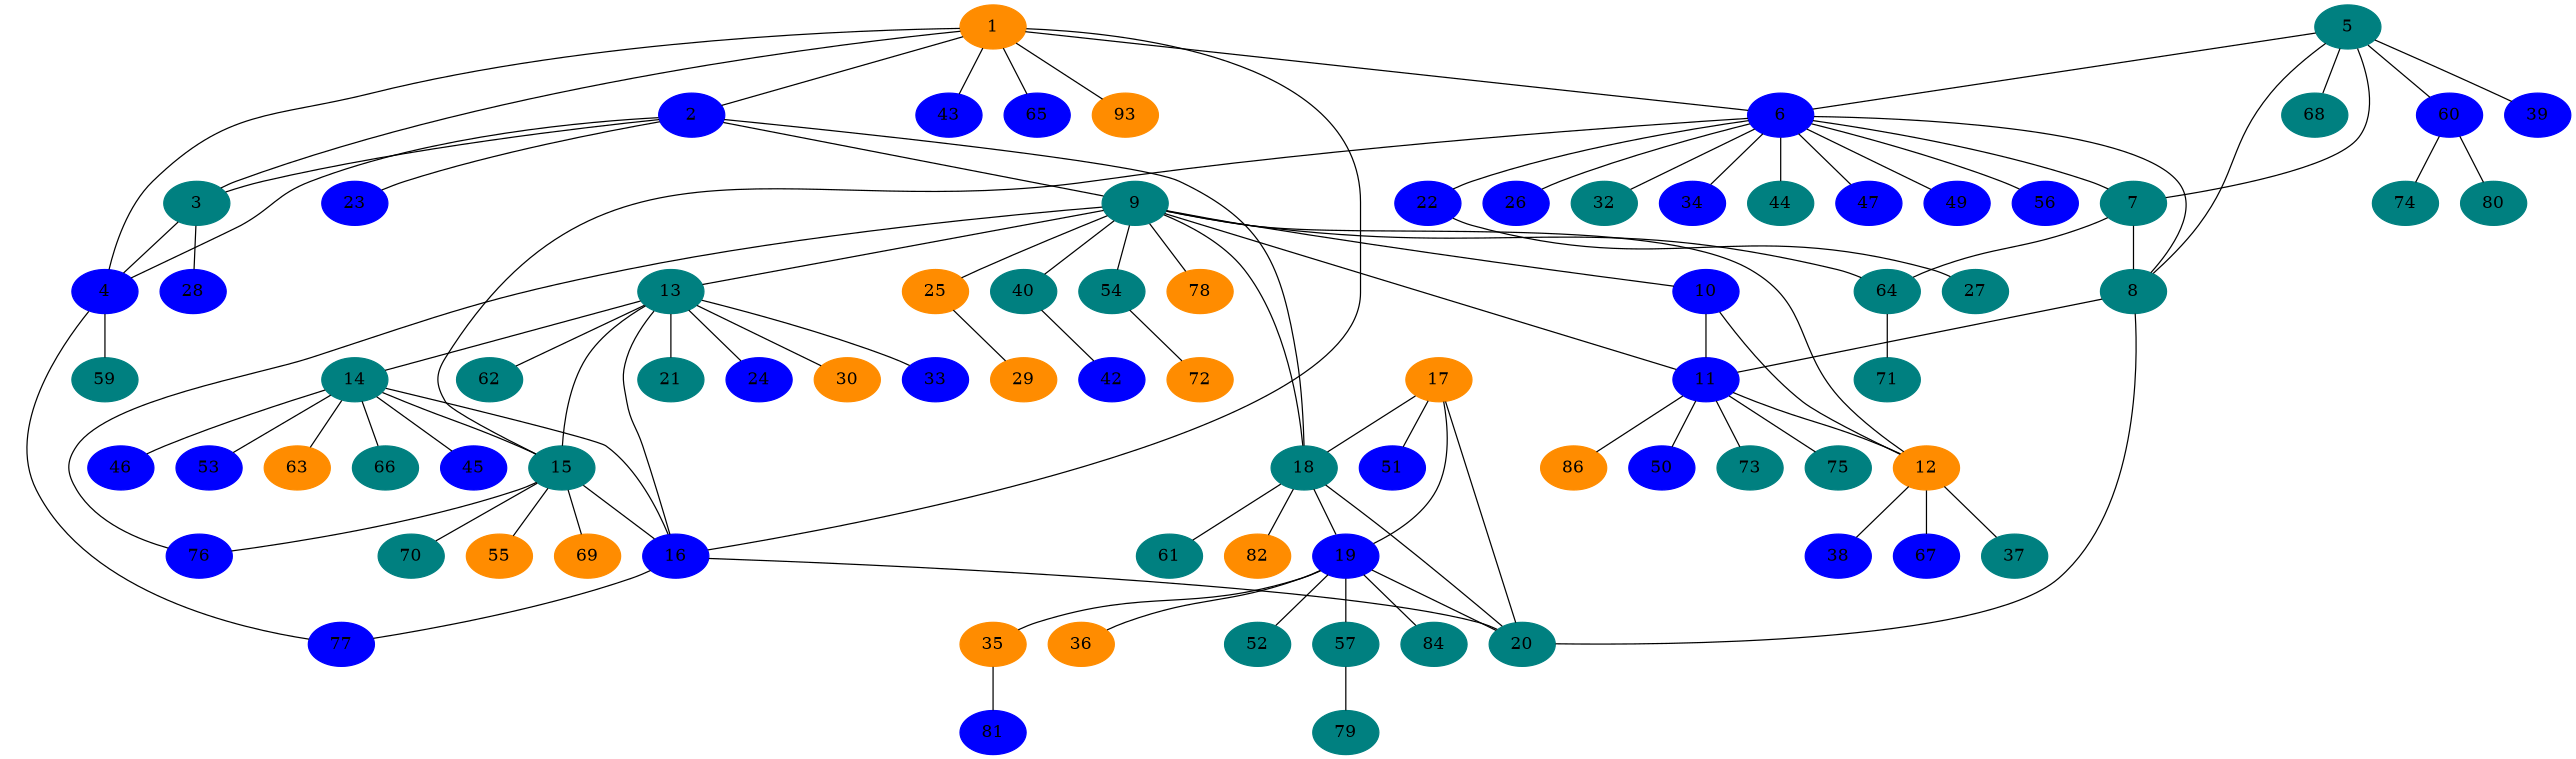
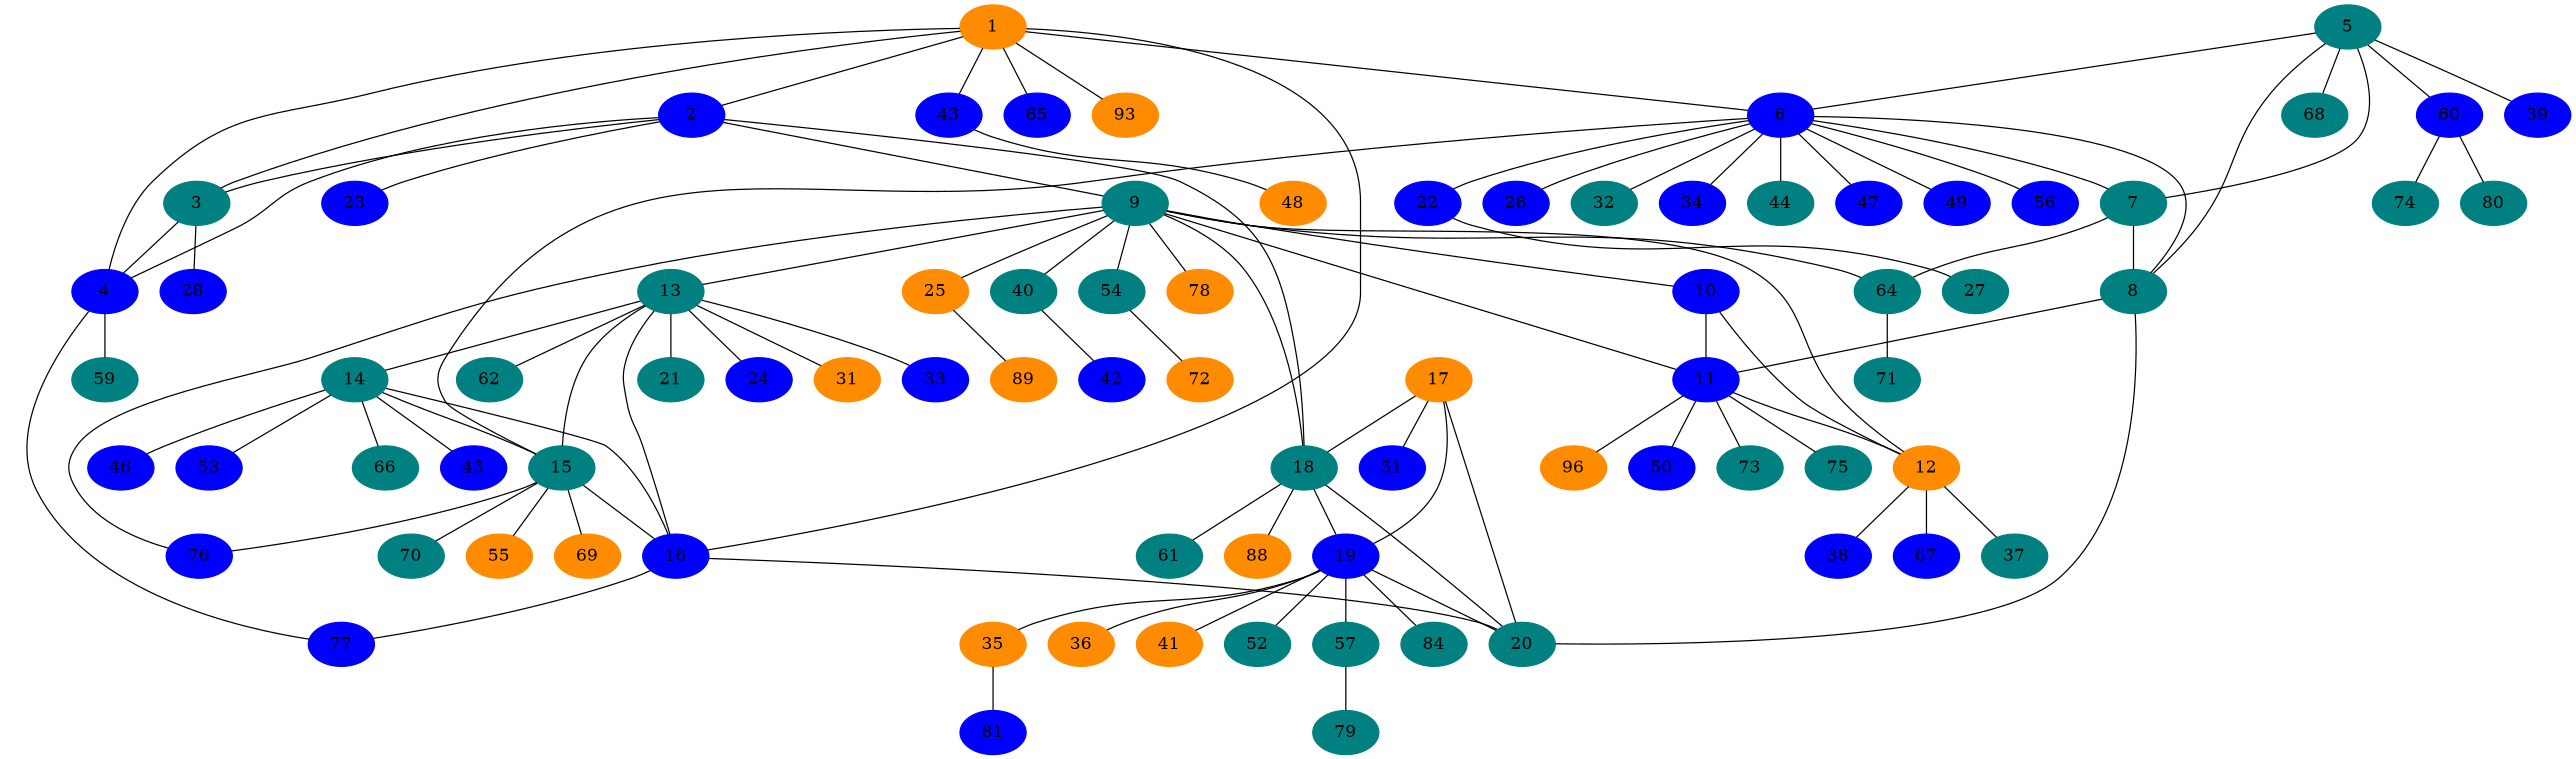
  graph {
    node [color=teal style=filled]
    1 [color=darkorange]
    2 [color=blue]
    3
    4 [color=blue]
    6 [color=blue]
    16 [color=blue]
    43 [color=blue]
    65 [color=blue]
    n9 [color=darkorange label=93]
    9
    18
    23 [color=blue]
    28 [color=blue]
    59
    77 [color=blue]
    7
    8
    15
    22 [color=blue]
    26 [color=blue]
    32
    34 [color=blue]
    44
    47 [color=blue]
    49 [color=blue]
    56 [color=blue]
    20
+   48 [color=darkorange]
    64
    11 [color=blue]
    10 [color=blue]
    12 [color=darkorange]
    13
    25 [color=darkorange]
    40
    54
    76 [color=blue]
    78 [color=darkorange]
    19 [color=blue]
    61
-   82 [color=darkorange]
+   82 [color=darkorange label=88]
    5
    39 [color=blue]
    60 [color=blue]
    68
    74
    80
    55 [color=darkorange]
    69 [color=darkorange]
    70
    27
    71
    50 [color=blue]
    73
    75
-   86 [color=darkorange]
+   86 [color=darkorange label=96]
    37
    38 [color=blue]
    67 [color=blue]
    14
    21
    24 [color=blue]
-   30 [color=darkorange]
+   30 [color=darkorange label=31]
    33 [color=blue]
    62
-   29 [color=darkorange]
+   29 [color=darkorange label=89]
    42 [color=blue]
    72 [color=darkorange]
    45 [color=blue]
    46 [color=blue]
    53 [color=blue]
-   63 [color=darkorange]
    66
    17 [color=darkorange]
    51 [color=blue]
    35 [color=darkorange]
    36 [color=darkorange]
+   41 [color=darkorange]
    52
    57
    84
    81 [color=blue]
    79
    1 -- 2
    1 -- 3
    1 -- 4
    1 -- 6
    1 -- 16
    1 -- 43
    1 -- 65
    1 -- n9
    2 -- 3
    2 -- 4
    2 -- 9
    2 -- 18
    2 -- 23
    3 -- 4
    3 -- 28
    4 -- 59
    4 -- 77
    6 -- 7
    6 -- 8
    6 -- 15
    6 -- 22
    6 -- 26
    6 -- 32
    6 -- 34
    6 -- 44
    6 -- 47
    6 -- 49
    6 -- 56
    16 -- 77
    16 -- 20
+   43 -- 48
    9 -- 18
    9 -- 64
    9 -- 11
    9 -- 10
    9 -- 12
    9 -- 13
    9 -- 25
    9 -- 40
    9 -- 54
    9 -- 76
    9 -- 78
    18 -- 20
    18 -- 19
    18 -- 61
    18 -- 82
    7 -- 8
    7 -- 64
    8 -- 20
    8 -- 11
    15 -- 16
    15 -- 76
    15 -- 55
    15 -- 69
    15 -- 70
    22 -- 27
    64 -- 71
    11 -- 12
    11 -- 50
    11 -- 73
    11 -- 75
    11 -- 86
    10 -- 11
    10 -- 12
    12 -- 37
    12 -- 38
    12 -- 67
    13 -- 16
    13 -- 15
    13 -- 14
    13 -- 21
    13 -- 24
    13 -- 30
    13 -- 33
    13 -- 62
    25 -- 29
    40 -- 42
    54 -- 72
    19 -- 20
    19 -- 35
    19 -- 36
+   19 -- 41
    19 -- 52
    19 -- 57
    19 -- 84
    5 -- 6
    5 -- 7
    5 -- 8
    5 -- 39
    5 -- 60
    5 -- 68
    60 -- 74
    60 -- 80
    14 -- 16
    14 -- 15
    14 -- 45
    14 -- 46
    14 -- 53
-   14 -- 63
    14 -- 66
    17 -- 18
    17 -- 20
    17 -- 19
    17 -- 51
    35 -- 81
    57 -- 79
  }
